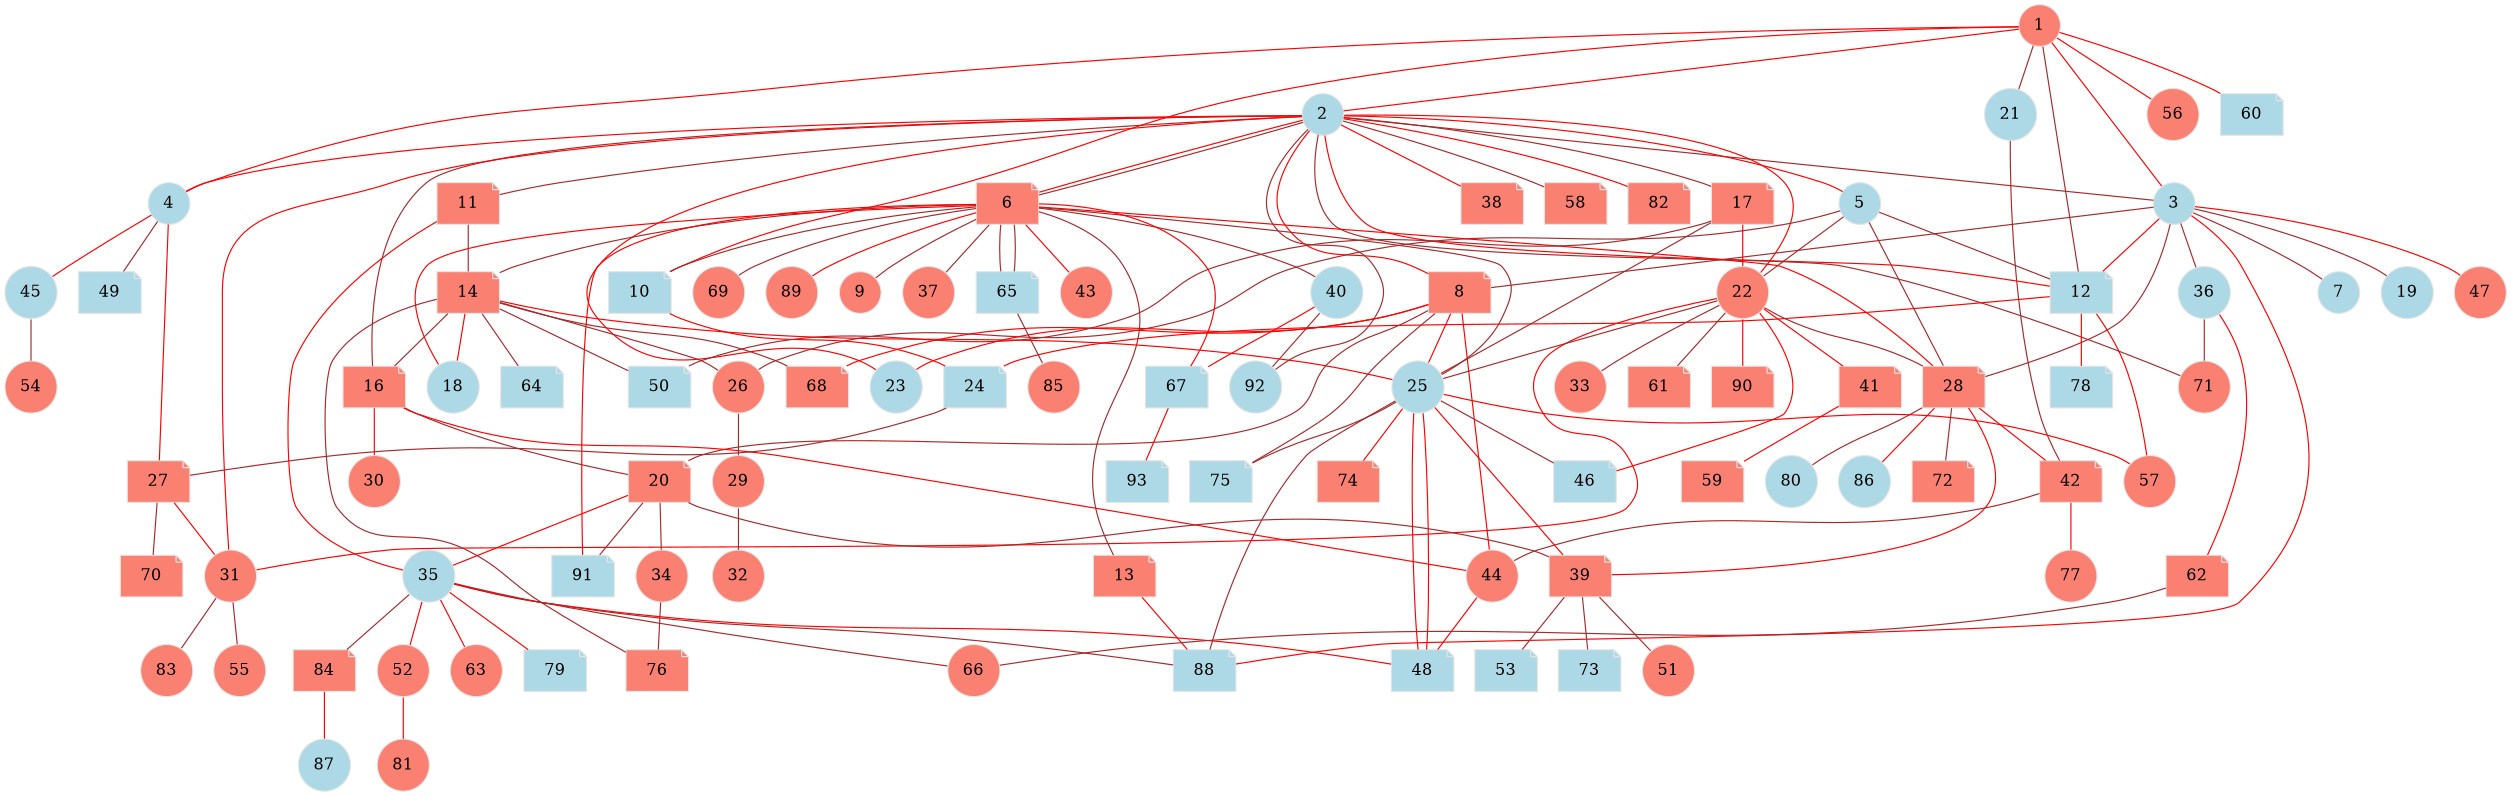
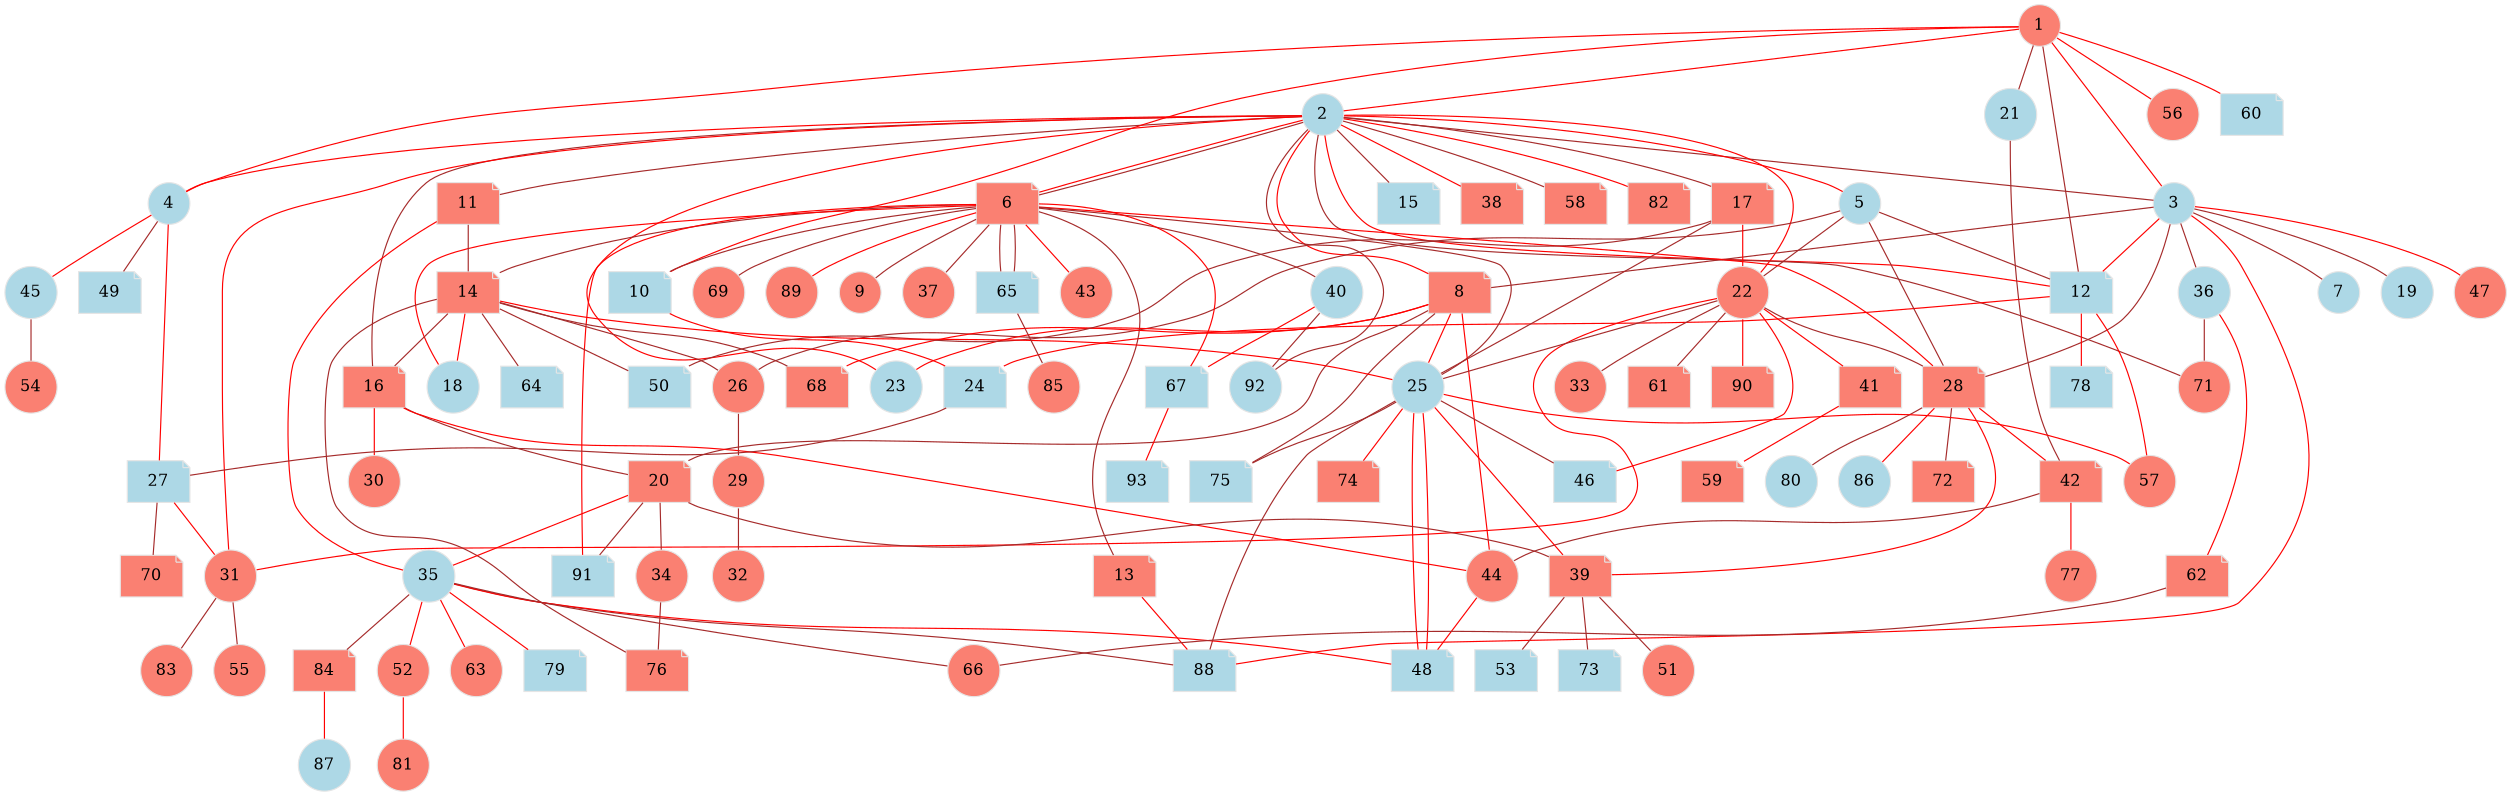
  graph {
    node [color=gray90 fillcolor=salmon shape=circle style=filled]
    edge [color=brown]
    2 [fillcolor=lightblue]
    1
    3 [fillcolor=lightblue]
    4 [fillcolor=lightblue]
    10 [fillcolor=lightblue shape=note]
    12 [fillcolor=lightblue shape=note]
    21 [fillcolor=lightblue]
    56
    60 [fillcolor=lightblue shape=note]
    5 [fillcolor=lightblue]
    6 [shape=note]
    8 [shape=note]
    11 [shape=note]
+   15 [fillcolor=lightblue shape=note]
    16 [shape=note]
    17 [shape=note]
    22
    23 [fillcolor=lightblue]
    31
    38 [shape=note]
    58 [shape=note]
    71
    82 [shape=note]
    92 [fillcolor=lightblue]
    7 [fillcolor=lightblue]
    19 [fillcolor=lightblue]
    28 [shape=note]
    36 [fillcolor=lightblue]
    47
    88 [fillcolor=lightblue shape=note]
-   27 [shape=note]
+   27 [fillcolor=lightblue shape=note]
    45 [fillcolor=lightblue]
    49 [fillcolor=lightblue shape=note]
    24 [fillcolor=lightblue shape=note]
    57
    78 [fillcolor=lightblue shape=note]
    42 [shape=note]
    26
    9
    13 [shape=note]
    14 [shape=note]
    18 [fillcolor=lightblue]
    25 [fillcolor=lightblue]
    37
    40 [fillcolor=lightblue]
    43
    65 [fillcolor=lightblue shape=note]
    67 [fillcolor=lightblue shape=note]
    69
    89
    91 [fillcolor=lightblue shape=note]
    20 [shape=note]
    44
    68 [shape=note]
    75 [fillcolor=lightblue shape=note]
    35 [fillcolor=lightblue]
    30
    50 [fillcolor=lightblue shape=note]
    33
    41 [shape=note]
    46 [fillcolor=lightblue shape=note]
    61 [shape=note]
    90 [shape=note]
    55
    83
    39 [shape=note]
    72 [shape=note]
    80 [fillcolor=lightblue]
    86 [fillcolor=lightblue]
    62 [shape=note]
    70 [shape=note]
    54
    29
    64 [fillcolor=lightblue shape=note]
    76 [shape=note]
    48 [fillcolor=lightblue shape=note]
    74 [shape=note]
    85
    93 [fillcolor=lightblue shape=note]
    34
    52
    63
    66
    79 [fillcolor=lightblue shape=note]
    84 [shape=note]
    51
    53 [fillcolor=lightblue shape=note]
    73 [fillcolor=lightblue shape=note]
    77
    59 [shape=note]
    32
    81
    87 [fillcolor=lightblue]
    2 -- 3
    2 -- 4 [color=red]
    2 -- 12 [color=red]
    2 -- 5 [color=red]
    2 -- 6 [color=red]
    2 -- 6
    2 -- 8 [color=red]
    2 -- 11
+   2 -- 15
    2 -- 16
    2 -- 17
    2 -- 22 [color=red]
    2 -- 23 [color=red]
    2 -- 31 [color=red]
    2 -- 38 [color=red]
    2 -- 58
    2 -- 71
    2 -- 82 [color=red]
    2 -- 92
    1 -- 2 [color=red]
    1 -- 3 [color=red]
    1 -- 4 [color=red]
    1 -- 10 [color=red]
    1 -- 12
    1 -- 21
    1 -- 56 [color=red]
    1 -- 60 [color=red]
    3 -- 12 [color=red]
    3 -- 8
    3 -- 7
    3 -- 19
    3 -- 28
    3 -- 36
    3 -- 47 [color=red]
    3 -- 88 [color=red]
    4 -- 27 [color=red]
    4 -- 45 [color=red]
    4 -- 49
    10 -- 24 [color=red]
    12 -- 24 [color=red]
    12 -- 57 [color=red]
    12 -- 78 [color=red]
    21 -- 42
    5 -- 12
    5 -- 22
    5 -- 28
    5 -- 26
    6 -- 10
    6 -- 28 [color=red]
    6 -- 9
    6 -- 13
    6 -- 14
    6 -- 18 [color=red]
    6 -- 25
    6 -- 37
    6 -- 40
    6 -- 43 [color=red]
    6 -- 65
    6 -- 65
    6 -- 67 [color=red]
    6 -- 69
    6 -- 89 [color=red]
    6 -- 91 [color=red]
    8 -- 23 [color=red]
    8 -- 25 [color=red]
    8 -- 20
    8 -- 44 [color=red]
    8 -- 68 [color=red]
    8 -- 75
    11 -- 14
    11 -- 35 [color=red]
    16 -- 20
    16 -- 44 [color=red]
    16 -- 30 [color=red]
    17 -- 22 [color=red]
    17 -- 25
    17 -- 50
    22 -- 31 [color=red]
    22 -- 28
    22 -- 25
    22 -- 33
    22 -- 41 [color=red]
    22 -- 46 [color=red]
    22 -- 61
    22 -- 90 [color=red]
    31 -- 55
    31 -- 83
    28 -- 42 [color=red]
    28 -- 39 [color=red]
    28 -- 72
    28 -- 80
    28 -- 86 [color=red]
    36 -- 71
    36 -- 62 [color=red]
    27 -- 31 [color=red]
    27 -- 70
    45 -- 54
    24 -- 27
    42 -- 44
    42 -- 77 [color=red]
    26 -- 29
    13 -- 88 [color=red]
    14 -- 16
    14 -- 26
    14 -- 18 [color=red]
    14 -- 25 [color=red]
    14 -- 68
    14 -- 50
    14 -- 64
    14 -- 76
    25 -- 88
    25 -- 57 [color=red]
    25 -- 75
    25 -- 46
    25 -- 39 [color=red]
    25 -- 48 [color=red]
    25 -- 48 [color=red]
    25 -- 74 [color=red]
    40 -- 92
    40 -- 67 [color=red]
    65 -- 85
    67 -- 93 [color=red]
    20 -- 91
    20 -- 35 [color=red]
    20 -- 39
    20 -- 34
    44 -- 48 [color=red]
    35 -- 88
    35 -- 48 [color=red]
    35 -- 52 [color=red]
    35 -- 63 [color=red]
    35 -- 66
    35 -- 79 [color=red]
    35 -- 84
    41 -- 59 [color=red]
    39 -- 51
    39 -- 53
    39 -- 73
    62 -- 66
    29 -- 32
    34 -- 76
    52 -- 81 [color=red]
    84 -- 87 [color=red]
  }
